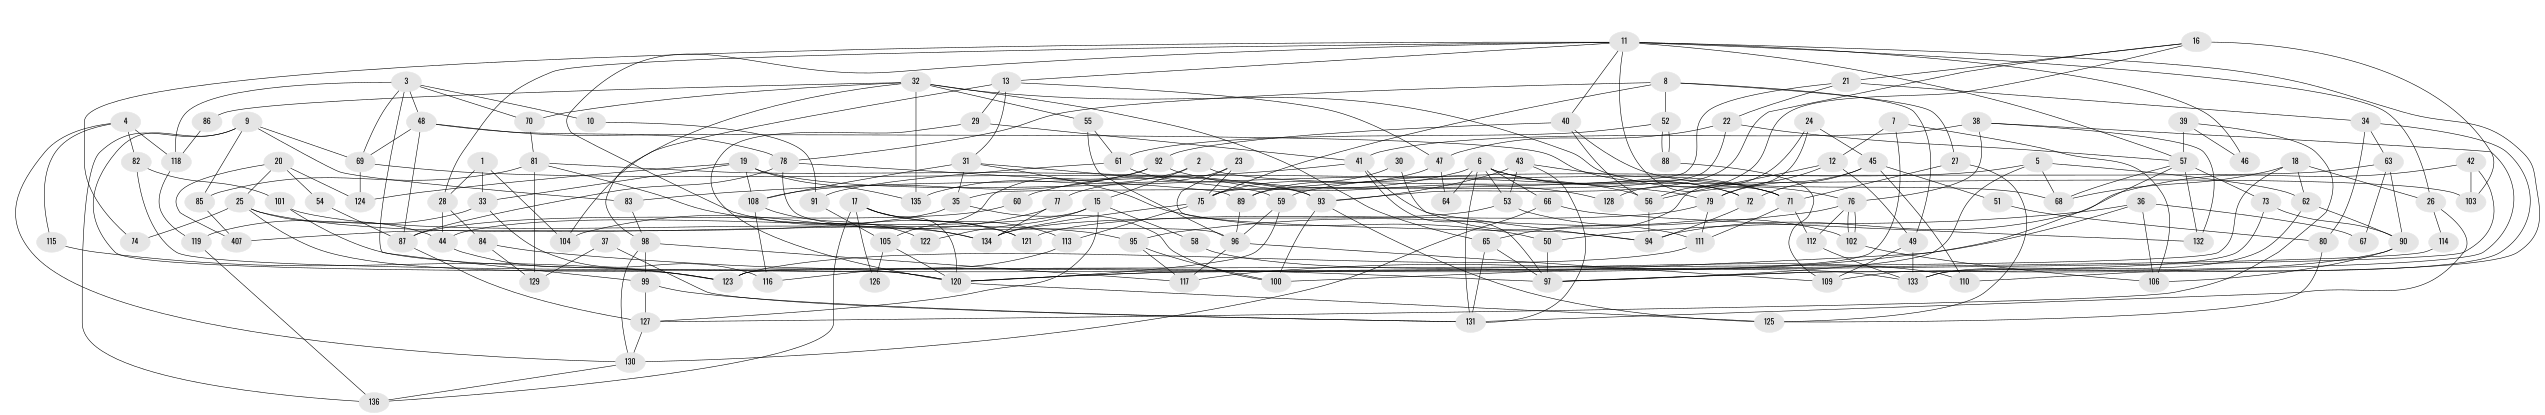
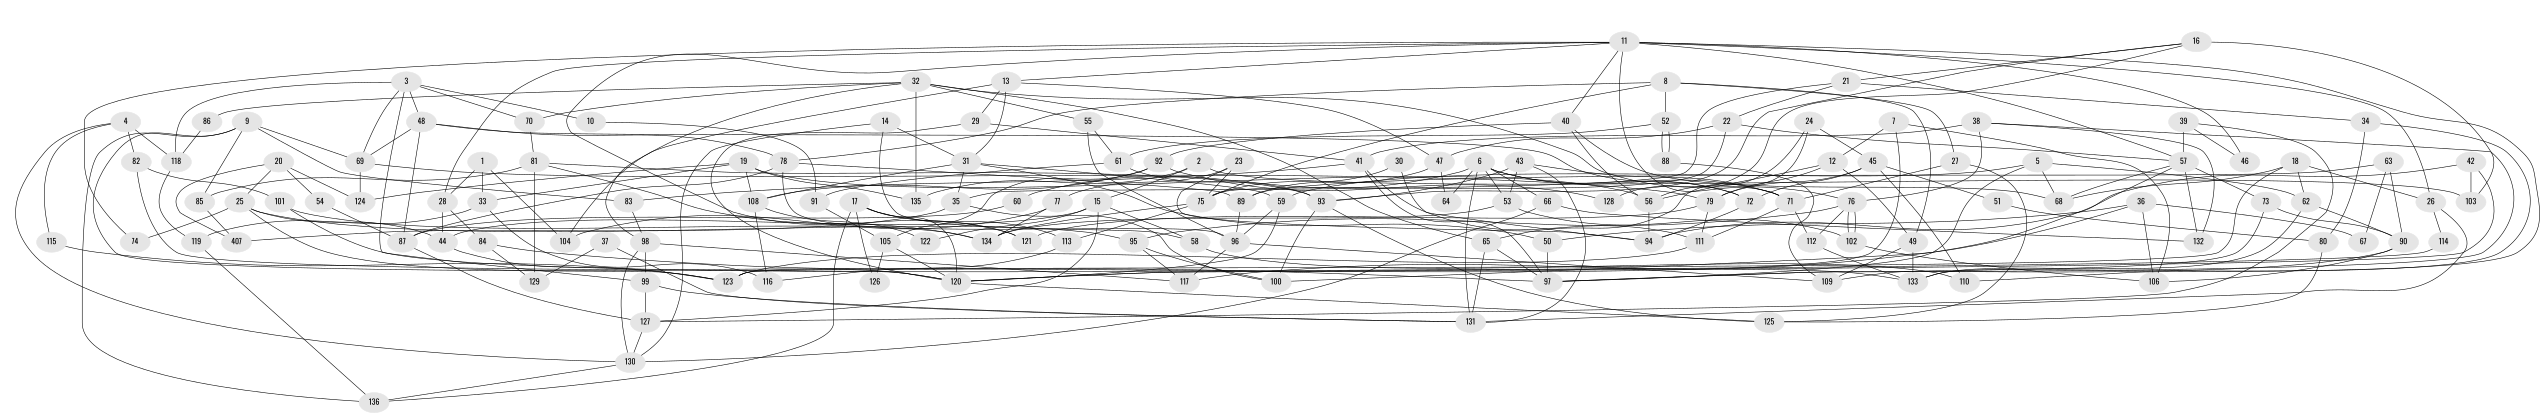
  graph {
    fontname=Oswald
    node [color=gray90 fontname=Oswald style=filled]
    edge [fontname=Oswald]
    1
    28
    33
    104
    44
    84
    116
    119
    2
    15
    103
    135
    58
    122
    127
    3
    10
    48
    69
    70
    99
    118
    91
    72
    78
    87
    79
    124
    81
    131
    4
    82
    115
    130
    120
    101
    123
    136
    5
    59
    62
    68
    97
    96
    133
    90
    6
    53
    60
    64
    66
    71
    102
    134
    132
    111
    112
    94
    7
    12
    106
    49
    56
    8
    27
    52
    75
    125
    109
    61
    88
    113
    89
    9
    83
    85
    98
    n78 [label=407]
    105
    11
    13
    26
    40
    46
    57
    74
    110
    121
    29
    31
    47
    114
    92
    100
    73
    41
    108
    35
    50
+   14
    16
    21
    93
    128
    22
    34
    17
    126
    18
    19
    20
    25
    54
    95
    63
    80
    23
    77
    24
    45
    65
    51
    117
    129
    30
    32
    55
    76
    86
    67
    36
    37
    38
    39
    42
    43
    1 -- 28
    1 -- 33
    1 -- 104
    28 -- 44
    28 -- 84
    33 -- 116
    33 -- 119
    44 -- 123
    84 -- 97
    84 -- 129
    119 -- 136
    2 -- 15
    2 -- 103
    2 -- 135
    15 -- 44
    15 -- 58
    15 -- 122
    15 -- 127
    58 -- 110
    127 -- 130
    3 -- 10
    3 -- 48
    3 -- 69
    3 -- 70
    3 -- 99
    3 -- 118
    10 -- 91
    48 -- 69
    48 -- 72
    48 -- 78
    48 -- 87
    69 -- 79
    69 -- 124
    70 -- 81
    99 -- 127
    99 -- 131
    118 -- 119
    91 -- 105
    72 -- 94
    78 -- 87
    78 -- 96
    78 -- 89
    87 -- 127
    79 -- 111
    79 -- 121
    81 -- 134
    81 -- 85
    81 -- 93
    81 -- 129
    4 -- 118
    4 -- 82
    4 -- 115
    4 -- 130
    82 -- 120
    82 -- 101
    115 -- 123
    130 -- 136
    120 -- 125
    101 -- 133
    101 -- 134
    5 -- 59
    5 -- 62
    5 -- 68
    5 -- 97
    59 -- 120
    59 -- 96
    62 -- 133
    62 -- 90
    96 -- 109
    96 -- 117
    90 -- 97
    90 -- 106
    6 -- 72
    6 -- 131
    6 -- 53
    6 -- 60
    6 -- 64
    6 -- 66
    6 -- 71
    53 -- 102
    53 -- 134
    60 -- 87
    66 -- 130
    66 -- 132
    71 -- 111
    71 -- 112
    102 -- 106
    111 -- 123
    112 -- 133
    7 -- 123
    7 -- 12
    7 -- 106
    12 -- 79
    12 -- 49
    12 -- 56
    49 -- 133
    49 -- 109
    56 -- 94
    8 -- 78
    8 -- 49
    8 -- 27
    8 -- 52
    8 -- 75
    27 -- 71
    27 -- 125
    52 -- 61
    52 -- 88
    52 -- 88
    75 -- 134
    75 -- 113
    61 -- 91
    61 -- 93
    88 -- 109
    113 -- 116
    89 -- 96
    9 -- 69
    9 -- 123
    9 -- 136
    9 -- 83
    9 -- 85
    83 -- 98
    85 -- n78
    98 -- 99
    98 -- 130
    98 -- 117
    105 -- 120
    105 -- 126
    11 -- 28
    11 -- 71
    11 -- 13
    11 -- 26
    11 -- 40
    11 -- 46
    11 -- 57
    11 -- 74
    11 -- 110
    11 -- 121
    13 -- 104
    13 -- 29
    13 -- 31
    13 -- 47
    26 -- 131
    26 -- 114
    40 -- 68
    40 -- 56
    40 -- 92
    57 -- 68
    57 -- 132
    57 -- 100
    57 -- 73
    29 -- 120
    29 -- 41
    31 -- 59
    31 -- 108
    31 -- 35
    31 -- 50
    47 -- 64
    47 -- 75
    114 -- 120
    92 -- 105
    92 -- 108
    92 -- 128
    73 -- 90
    73 -- 109
    41 -- 97
    41 -- 111
    41 -- 83
    108 -- 116
    108 -- 122
    35 -- n78
    35 -- 100
    50 -- 97
+   14 -- 58
+   14 -- 130
+   14 -- 31
    16 -- 103
    16 -- 21
    16 -- 93
    16 -- 128
    21 -- 35
    21 -- 22
    21 -- 34
    93 -- 125
    93 -- 100
    22 -- 75
    22 -- 57
    22 -- 47
    34 -- 133
-   34 -- 63
    34 -- 80
    17 -- 120
    17 -- 136
    17 -- 113
    17 -- 121
    17 -- 126
    18 -- 123
    18 -- 62
    18 -- 68
    18 -- 26
    19 -- 33
    19 -- 135
    19 -- 124
    19 -- 56
    19 -- 108
    20 -- 124
    20 -- n78
    20 -- 25
    20 -- 54
    25 -- 44
    25 -- 120
    25 -- 74
    25 -- 95
    54 -- 87
    95 -- 100
    95 -- 117
    63 -- 90
    63 -- 89
    63 -- 67
    80 -- 125
    23 -- 94
    23 -- 75
    23 -- 77
    77 -- 104
    77 -- 134
    24 -- 56
    24 -- 45
    24 -- 65
    45 -- 72
    45 -- 79
    45 -- 110
    45 -- 51
    65 -- 131
    65 -- 97
    51 -- 80
    30 -- 94
    30 -- 89
    32 -- 135
    32 -- 70
    32 -- 98
    32 -- 65
    32 -- 55
    32 -- 76
    32 -- 86
    55 -- 96
    55 -- 61
    76 -- 102
    76 -- 102
    76 -- 112
    76 -- 95
    86 -- 118
    36 -- 106
    36 -- 50
    36 -- 117
    36 -- 67
    37 -- 131
    37 -- 129
    38 -- 97
    38 -- 132
    38 -- 41
    38 -- 76
    39 -- 127
    39 -- 46
    39 -- 57
    42 -- 103
    42 -- 120
    42 -- 94
    43 -- 131
    43 -- 53
    43 -- 71
    43 -- 93
  }
